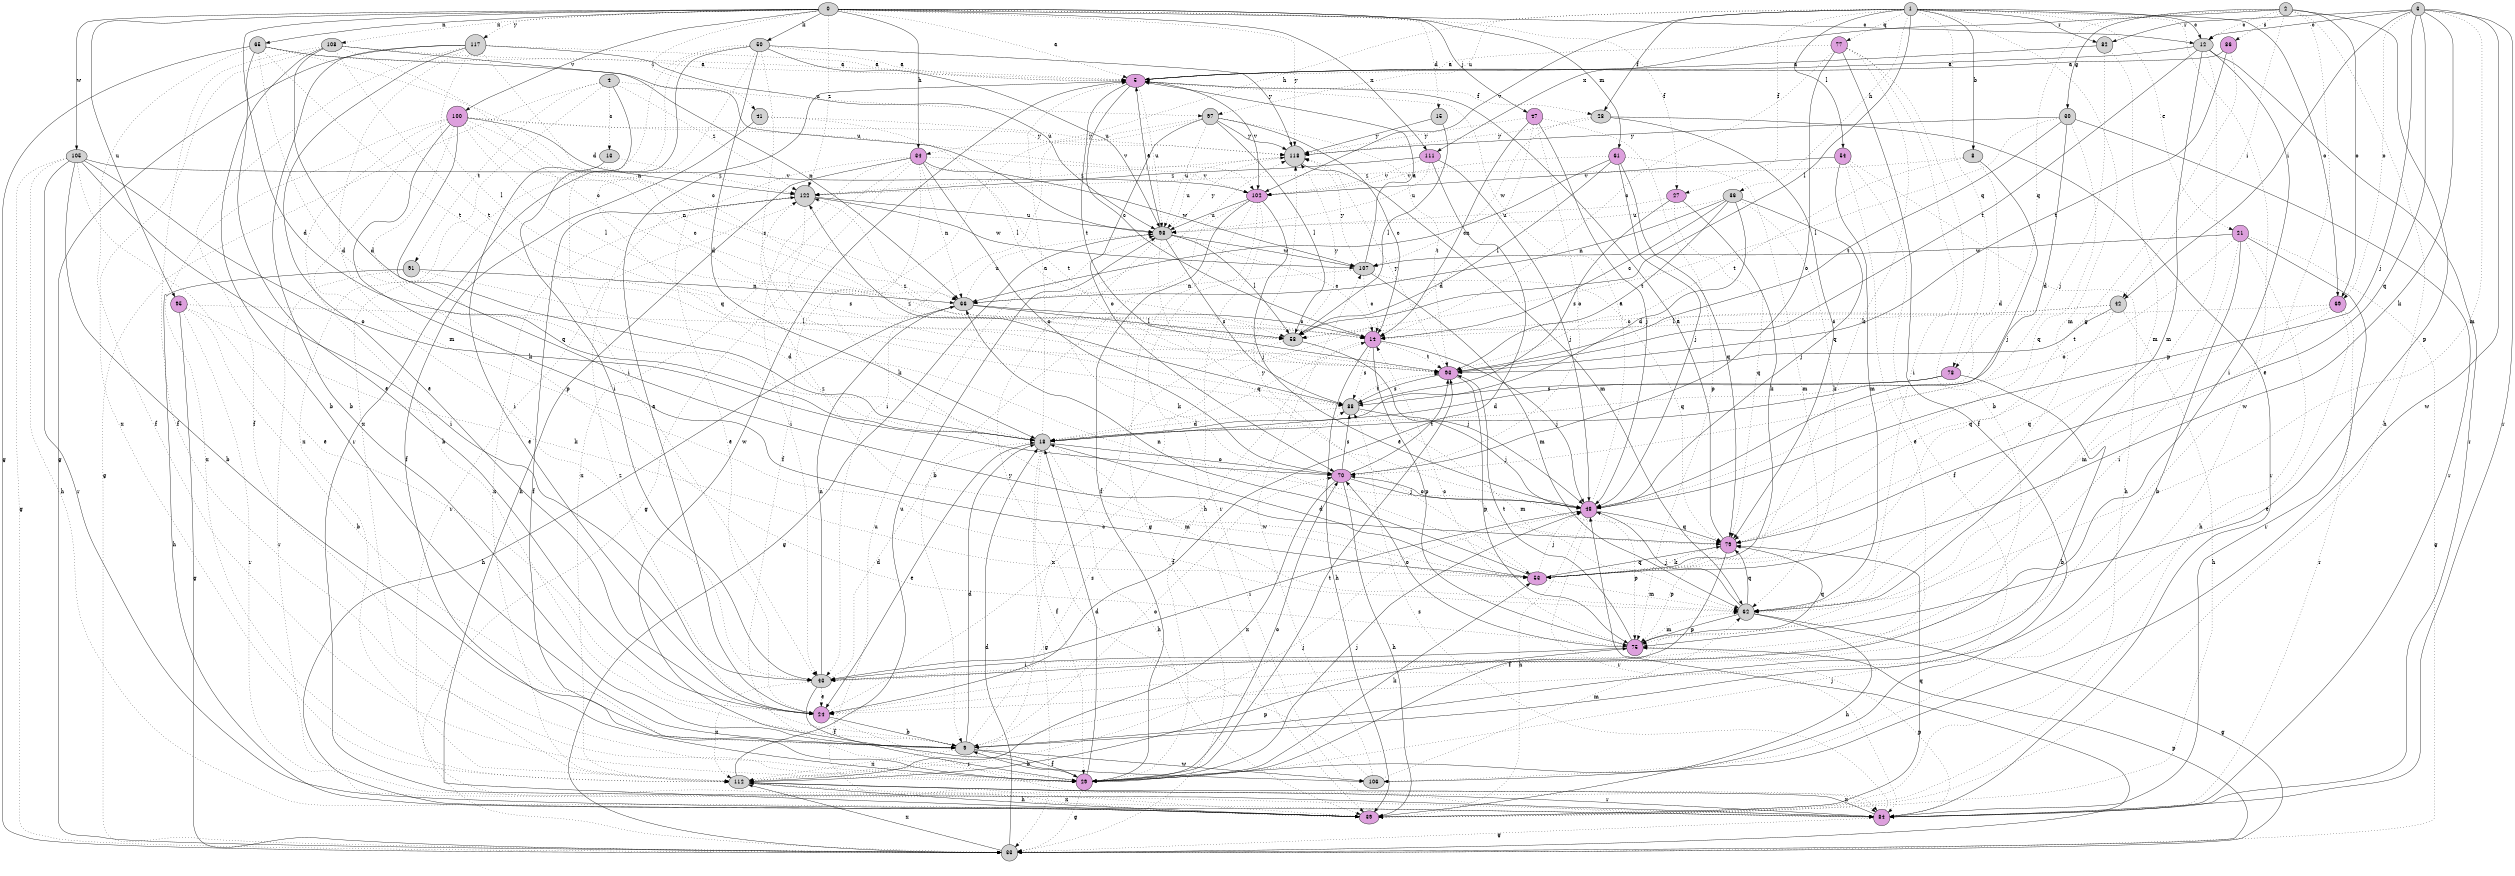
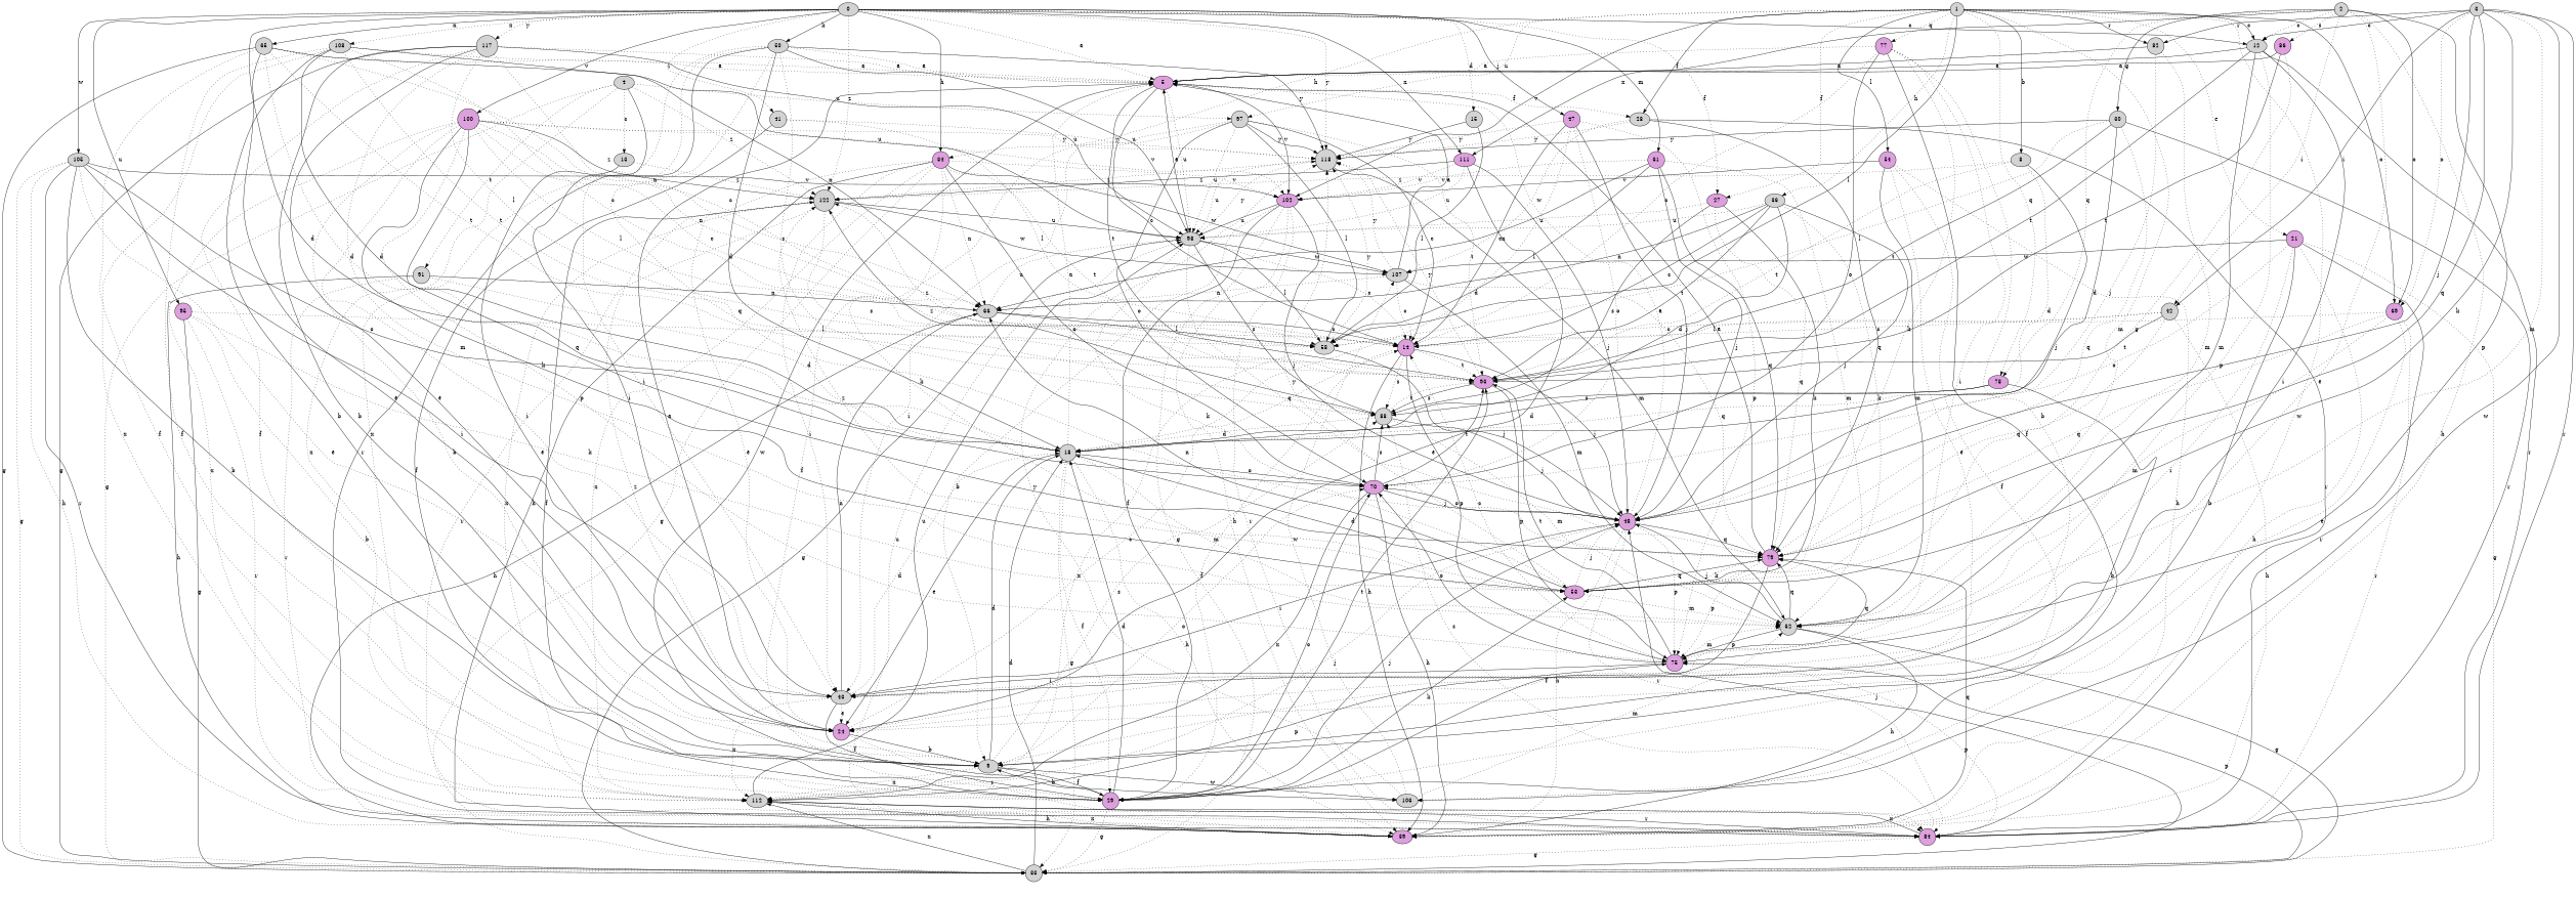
  strict digraph {
    node [fillcolor=lightgrey shape=circle style=filled]
    edge [style=dotted]
    0 [shape=ellipse]
    5 [fillcolor=plum shape=ellipse]
    12 [shape=ellipse]
    15
    18
    27 [fillcolor=plum shape=ellipse]
    34 [fillcolor=plum]
    41
    47 [fillcolor=plum]
    50 [shape=ellipse]
    61 [fillcolor=plum]
    65
    95 [fillcolor=plum]
    100 [fillcolor=plum]
    105 [shape=ellipse]
    108 [shape=ellipse]
    111 [fillcolor=plum shape=ellipse]
    n18 [label=117]
    118
    122
    28 [shape=ellipse]
    102 [fillcolor=plum shape=ellipse]
    106 [shape=ellipse]
    14 [fillcolor=plum]
    93 [fillcolor=plum shape=ellipse]
    98 [shape=ellipse]
    62
    75 [fillcolor=plum]
    84 [fillcolor=plum]
    43 [shape=ellipse]
    58 [shape=ellipse]
    24 [fillcolor=plum]
    39 [fillcolor=plum shape=ellipse]
    33
    29 [fillcolor=plum]
    70 [fillcolor=plum shape=ellipse]
    53 [fillcolor=plum shape=ellipse]
    79 [fillcolor=plum]
    88
    112 [shape=ellipse]
    107 [shape=ellipse]
    66 [shape=ellipse]
    48 [fillcolor=plum]
    9 [shape=ellipse]
    1
    8 [shape=ellipse]
    21 [fillcolor=plum]
    36 [shape=ellipse]
    54 [fillcolor=plum]
    69 [fillcolor=plum]
    77 [fillcolor=plum]
    78 [fillcolor=plum shape=ellipse]
    82
    97
    2
    30
    42
    86 [fillcolor=plum]
    3
    4 [shape=ellipse]
    13 [shape=ellipse]
    91
    0 -> 5 [label=a]
    0 -> 12 [label=c style=solid]
    0 -> 15 [label=d]
    0 -> 18 [label=d style=solid]
    0 -> 27 [label=f]
    0 -> 34 [label=h style=solid]
    0 -> 41 [label=i]
    0 -> 47 [label=j style=solid]
    0 -> 50 [label=k style=solid]
    0 -> 61 [label=m style=solid]
    0 -> 65 [label=n style=solid]
    0 -> 95 [label=u style=solid]
    0 -> 100 [label=v style=solid]
    0 -> 105 [label=w style=solid]
    0 -> 108 [label=x]
    0 -> 111 [label=x style=solid]
    0 -> n18 [label=y]
    0 -> 118 [label=y]
    0 -> 122 [label=z]
    5 -> 28 [label=f]
    5 -> 102 [label=v style=solid]
    5 -> 106 [label=w style=solid]
    5 -> 14 [label=c style=solid]
    5 -> 93 [label=t style=solid]
    5 -> 98 [label=u]
    12 -> 5 [label=a style=solid]
    12 -> 93 [label=t style=solid]
    12 -> 62 [label=m style=solid]
    12 -> 75 [label=p]
    12 -> 84 [label=r style=solid]
    12 -> 43 [label=i style=solid]
    15 -> 118 [label=y style=solid]
    15 -> 58 [label=l style=solid]
    18 -> 5 [label=a]
    18 -> 62 [label=m]
    18 -> 24 [label=e style=solid]
    18 -> 39 [label=h]
    18 -> 33 [label=g]
    18 -> 29 [label=f]
    18 -> 70 [label=o style=solid]
    27 -> 98 [label=u]
    27 -> 53 [label=k style=solid]
    27 -> 79 [label=q]
    27 -> 88 [label=s style=solid]
    34 -> 102 [label=v]
    34 -> 93 [label=t]
    34 -> 43 [label=i]
    34 -> 24 [label=e]
    34 -> 39 [label=h style=solid]
    34 -> 33 [label=g]
    34 -> 70 [label=o style=solid]
    34 -> 53 [label=k]
    34 -> 112 [label=x]
    34 -> 107 [label=w style=solid]
    34 -> 66 [label=n]
    41 -> 118 [label=y]
    41 -> 58 [label=l]
    41 -> 29 [label=f style=solid]
    47 -> 18 [label=d]
    47 -> 118 [label=y]
    47 -> 14 [label=c style=solid]
    47 -> 75 [label=p]
    47 -> 70 [label=o]
    47 -> 48 [label=j style=solid]
    50 -> 5 [label=a]
    50 -> 18 [label=d style=solid]
    50 -> 118 [label=y style=solid]
    50 -> 98 [label=u style=solid]
    50 -> 84 [label=r style=solid]
    50 -> 43 [label=i]
    50 -> 79 [label=q]
    50 -> 88 [label=s]
    50 -> 112 [label=x]
    61 -> 102 [label=v]
    61 -> 62 [label=m]
    61 -> 58 [label=l style=solid]
    61 -> 79 [label=q style=solid]
    61 -> 66 [label=n style=solid]
    61 -> 48 [label=j style=solid]
    65 -> 5 [label=a]
    65 -> 18 [label=d]
    65 -> 93 [label=t]
    65 -> 98 [label=u style=solid]
    65 -> 24 [label=e style=solid]
    65 -> 33 [label=g style=solid]
    65 -> 29 [label=f]
    65 -> 66 [label=n]
    95 -> 84 [label=r]
    95 -> 58 [label=l]
    95 -> 33 [label=g style=solid]
    95 -> 53 [label=k]
    95 -> 9 [label=b]
    100 -> 118 [label=y]
-   100 -> 122 [label=d style=solid]
+   100 -> 122 [label=z style=solid]
    100 -> 102 [label=v]
    100 -> 14 [label=c]
    100 -> 75 [label=p]
    100 -> 43 [label=i]
    100 -> 58 [label=l]
    100 -> 53 [label=k style=solid]
    100 -> 79 [label=q style=solid]
    100 -> 112 [label=x]
    100 -> 66 [label=n]
    100 -> 9 [label=b]
    105 -> 102 [label=v style=solid]
    105 -> 84 [label=r style=solid]
    105 -> 43 [label=i style=solid]
    105 -> 24 [label=e]
    105 -> 39 [label=h]
    105 -> 33 [label=g]
    105 -> 70 [label=o style=solid]
    105 -> 9 [label=b style=solid]
    108 -> 5 [label=a]
    108 -> 18 [label=d style=solid]
    108 -> 14 [label=c]
    108 -> 93 [label=t]
    108 -> 29 [label=f]
    108 -> 112 [label=x]
    108 -> 66 [label=n style=solid]
    108 -> 9 [label=b style=solid]
    111 -> 122 [label=z style=solid]
    111 -> 102 [label=v]
    111 -> 98 [label=u]
    111 -> 24 [label=e style=solid]
    111 -> 48 [label=j style=solid]
    n18 -> 5 [label=a]
    n18 -> 14 [label=c]
    n18 -> 98 [label=u style=solid]
    n18 -> 62 [label=m]
    n18 -> 58 [label=l]
    n18 -> 24 [label=e style=solid]
    n18 -> 33 [label=g style=solid]
    n18 -> 29 [label=f]
    n18 -> 9 [label=b style=solid]
    118 -> 122 [label=z]
    118 -> 98 [label=u]
    118 -> 62 [label=m style=solid]
    122 -> 98 [label=u style=solid]
    122 -> 84 [label=r]
    122 -> 29 [label=f style=solid]
    122 -> 88 [label=s]
    122 -> 112 [label=x]
    122 -> 107 [label=w style=solid]
    28 -> 118 [label=y]
    28 -> 84 [label=r style=solid]
    28 -> 79 [label=q style=solid]
    28 -> 107 [label=w]
    102 -> 98 [label=u style=solid]
    102 -> 84 [label=r]
    102 -> 39 [label=h]
    102 -> 33 [label=g]
    102 -> 29 [label=f style=solid]
    102 -> 48 [label=j style=solid]
    102 -> 9 [label=b]
    106 -> 118 [label=y]
    106 -> 62 [label=m]
    106 -> 107 [label=w]
    14 -> 93 [label=t]
    14 -> 75 [label=p style=solid]
    14 -> 39 [label=h style=solid]
    14 -> 29 [label=f]
    14 -> 88 [label=s]
    14 -> 48 [label=j style=solid]
    93 -> 118 [label=y]
    93 -> 122 [label=z]
    93 -> 75 [label=p style=solid]
    93 -> 88 [label=s style=solid]
    98 -> 5 [label=a style=solid]
    98 -> 118 [label=y]
    98 -> 14 [label=c]
    98 -> 58 [label=l style=solid]
    98 -> 33 [label=g style=solid]
    98 -> 53 [label=k]
    98 -> 79 [label=q]
    98 -> 88 [label=s style=solid]
    98 -> 107 [label=w style=solid]
    62 -> 75 [label=p style=solid]
    62 -> 39 [label=h style=solid]
    62 -> 33 [label=g style=solid]
    62 -> 79 [label=q style=solid]
    62 -> 48 [label=j style=solid]
    75 -> 14 [label=c]
    75 -> 93 [label=t style=solid]
    75 -> 62 [label=m]
    75 -> 43 [label=i style=solid]
    75 -> 70 [label=o style=solid]
    75 -> 79 [label=q style=solid]
    84 -> 75 [label=p]
    84 -> 33 [label=g]
    84 -> 88 [label=s]
    84 -> 112 [label=x style=solid]
    43 -> 18 [label=d]
    43 -> 24 [label=e]
    43 -> 29 [label=f style=solid]
    43 -> 112 [label=x]
    43 -> 66 [label=n style=solid]
    58 -> 118 [label=y]
    58 -> 112 [label=x]
    58 -> 48 [label=j style=solid]
    24 -> 5 [label=a style=solid]
    24 -> 14 [label=c]
    24 -> 84 [label=r]
    24 -> 9 [label=b style=solid]
    39 -> 98 [label=u]
    39 -> 79 [label=q style=solid]
    39 -> 112 [label=x]
    33 -> 18 [label=d style=solid]
    33 -> 75 [label=p style=solid]
    33 -> 112 [label=x style=solid]
    33 -> 48 [label=j style=solid]
    29 -> 18 [label=d style=solid]
    29 -> 93 [label=t style=solid]
    29 -> 33 [label=g]
    29 -> 70 [label=o style=solid]
    29 -> 53 [label=k style=solid]
    29 -> 48 [label=j style=solid]
    29 -> 9 [label=b style=solid]
    70 -> 93 [label=t style=solid]
    70 -> 39 [label=h style=solid]
    70 -> 88 [label=s style=solid]
    70 -> 112 [label=x style=solid]
    70 -> 48 [label=j style=solid]
    53 -> 18 [label=d style=solid]
    53 -> 118 [label=y]
    53 -> 122 [label=z]
    53 -> 62 [label=m]
    53 -> 79 [label=q style=solid]
    53 -> 66 [label=n style=solid]
    53 -> 48 [label=j]
    79 -> 5 [label=a style=solid]
    79 -> 75 [label=p]
    79 -> 29 [label=f style=solid]
    79 -> 53 [label=k]
    88 -> 18 [label=d]
    88 -> 122 [label=z style=solid]
    88 -> 93 [label=t]
    88 -> 62 [label=m]
    88 -> 48 [label=j style=solid]
    112 -> 98 [label=u style=solid]
    112 -> 75 [label=p style=solid]
    112 -> 84 [label=r style=solid]
    112 -> 39 [label=h style=solid]
    112 -> 48 [label=j]
    107 -> 5 [label=a style=solid]
    107 -> 118 [label=y]
    107 -> 14 [label=c]
    107 -> 62 [label=m style=solid]
    107 -> 79 [label=q]
    107 -> 66 [label=n]
    66 -> 14 [label=c style=solid]
    66 -> 98 [label=u]
    66 -> 58 [label=l style=solid]
    66 -> 39 [label=h style=solid]
    48 -> 5 [label=a]
    48 -> 75 [label=p]
    48 -> 84 [label=r]
    48 -> 43 [label=i style=solid]
    48 -> 39 [label=h]
    48 -> 70 [label=o style=solid]
    48 -> 79 [label=q style=solid]
    9 -> 18 [label=d style=solid]
    9 -> 122 [label=z]
    9 -> 106 [label=w style=solid]
    9 -> 29 [label=f style=solid]
    9 -> 70 [label=o]
    9 -> 88 [label=s]
    9 -> 112 [label=x]
    1 -> 12 [label=c style=solid]
    1 -> 27 [label=f]
    1 -> 34 [label=h]
    1 -> 28 [label=f style=solid]
    1 -> 102 [label=v style=solid]
    1 -> 106 [label=w]
    1 -> 62 [label=m]
    1 -> 58 [label=l style=solid]
    1 -> 8 [label=b style=solid]
    1 -> 21 [label=e]
    1 -> 36 [label=h]
    1 -> 54 [label=l style=solid]
    1 -> 69 [label=o style=solid]
    1 -> 77 [label=q]
    1 -> 78 [label=q]
    1 -> 82 [label=r style=solid]
    1 -> 97 [label=u]
    8 -> 18 [label=d]
    8 -> 122 [label=z]
    8 -> 93 [label=t]
    8 -> 48 [label=j style=solid]
    21 -> 84 [label=r style=solid]
    21 -> 43 [label=i]
    21 -> 39 [label=h]
    21 -> 33 [label=g]
    21 -> 70 [label=o]
    21 -> 107 [label=w style=solid]
    21 -> 9 [label=b style=solid]
    36 -> 18 [label=d style=solid]
    36 -> 14 [label=c style=solid]
    36 -> 93 [label=t style=solid]
    36 -> 98 [label=u]
    36 -> 53 [label=k]
    36 -> 66 [label=n style=solid]
    36 -> 48 [label=j style=solid]
    54 -> 102 [label=v style=solid]
    54 -> 62 [label=m style=solid]
    54 -> 24 [label=e]
    54 -> 39 [label=h]
    54 -> 29 [label=f]
    69 -> 14 [label=c]
    69 -> 62 [label=m]
    69 -> 84 [label=r]
    69 -> 24 [label=e]
    69 -> 79 [label=q]
    77 -> 5 [label=a]
    77 -> 14 [label=c]
    77 -> 43 [label=i]
    77 -> 29 [label=f style=solid]
    77 -> 70 [label=o style=solid]
    77 -> 53 [label=k]
    77 -> 9 [label=b]
    78 -> 18 [label=d style=solid]
    78 -> 88 [label=s style=solid]
    78 -> 9 [label=b style=solid]
    82 -> 5 [label=a style=solid]
    82 -> 62 [label=m]
    82 -> 48 [label=j]
    97 -> 118 [label=y style=solid]
    97 -> 14 [label=c style=solid]
    97 -> 93 [label=t]
    97 -> 98 [label=u]
    97 -> 43 [label=i]
    97 -> 58 [label=l style=solid]
    97 -> 29 [label=f]
    97 -> 70 [label=o style=solid]
    2 -> 12 [label=c]
    2 -> 111 [label=x style=solid]
    2 -> 75 [label=p style=solid]
    2 -> 24 [label=e]
    2 -> 39 [label=h]
    2 -> 69 [label=o style=solid]
    2 -> 78 [label=q]
    2 -> 30 [label=g style=solid]
    2 -> 42 [label=i]
    2 -> 86 [label=s]
    30 -> 18 [label=d style=solid]
    30 -> 118 [label=y style=solid]
    30 -> 93 [label=t style=solid]
    30 -> 84 [label=r style=solid]
    30 -> 58 [label=l]
    30 -> 79 [label=q]
    42 -> 14 [label=c]
    42 -> 93 [label=t style=solid]
    42 -> 58 [label=l]
    42 -> 39 [label=h]
    42 -> 79 [label=q]
    86 -> 5 [label=a style=solid]
    86 -> 93 [label=t style=solid]
    86 -> 53 [label=g]
    3 -> 12 [label=c style=solid]
    3 -> 106 [label=w style=solid]
    3 -> 62 [label=m]
    3 -> 84 [label=r style=solid]
    3 -> 53 [label=k style=solid]
    3 -> 79 [label=q style=solid]
    3 -> 48 [label=j style=solid]
    3 -> 69 [label=o]
    3 -> 82 [label=r style=solid]
    3 -> 42 [label=i style=solid]
    4 -> 122 [label=z]
    4 -> 43 [label=i style=solid]
    4 -> 33 [label=g]
    4 -> 112 [label=x]
    4 -> 97 [label=u]
    4 -> 13 [label=c]
    4 -> 91 [label=t]
    13 -> 122 [label=z]
    13 -> 24 [label=e style=solid]
    91 -> 18 [label=d]
    91 -> 84 [label=r]
    91 -> 39 [label=h style=solid]
    91 -> 66 [label=n style=solid]
  }
